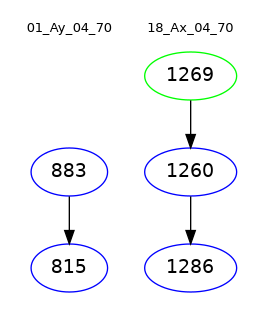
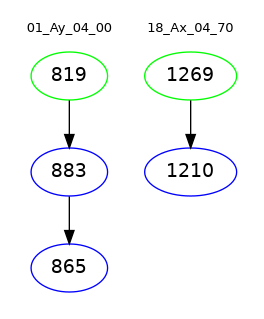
  digraph {
    fontname="DejaVu Sans"
    node [color=blue fontname="DejaVu Sans"]
    edge [color=black fontname="DejaVu Sans"]
+   n1 [color=green label=819]
    n2 [label=883]
-   n3 [label=815]
+   n3 [label=865]
    n4 [color=green label=1269]
-   n5 [label=1260]
-   n6 [label=1286]
+   n5 [label=1210]
    subgraph cluster_1 {
      color=white
      fontsize=10
-     label="01_Ay_04_70"
+     label="01_Ay_04_00"
+     n1
      n2
      n3
    }
    subgraph cluster_2 {
      color=white
      fontsize=10
      label="18_Ax_04_70"
      n4
      n5
-     n6
    }
+   n1 -> n2
    n2 -> n3
    n4 -> n5
-   n5 -> n6
  }
